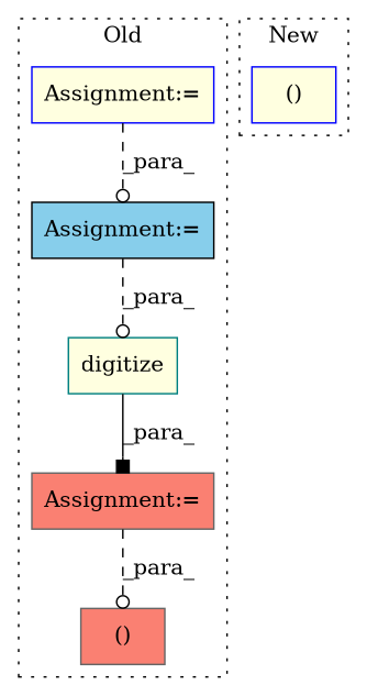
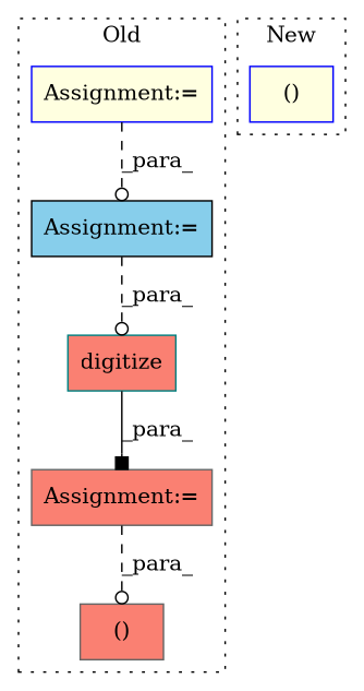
  digraph {
    node [a=7 l=2 shape=box style=filled fillcolor=salmon color=gray40]
    edge [style=dashed arrowhead=odot]
-   n1 [a=32 l="9,1" label=digitize s="20395,20443" fillcolor=lightyellow color=teal]
+   n1 [a=32 l="9,1" label=digitize s="20395,20443" color=teal]
    n2 [l=1 label="Assignment:=" s=20387]
    n3 [label="Assignment:=" s=20185 fillcolor=skyblue color=black]
    n4 [label="Assignment:=" s=20163 fillcolor=lightyellow color=blue]
    n5 [a=106 l=86 label="()" s=20470]
    n6 [a=106 l=67 label="()" s=23073 fillcolor=lightyellow color=blue]
    subgraph cluster_1 {
      label=Old
      style=dotted
      n1
      n2
      n3
      n4
      n5
    }
    subgraph cluster_2 {
      label=New
      style=dotted
      n6
    }
    n1 -> n2 [label=_para_ style=solid arrowhead=box]
    n2 -> n5 [label=_para_]
    n3 -> n1 [label=_para_]
    n4 -> n3 [label=_para_]
  }
